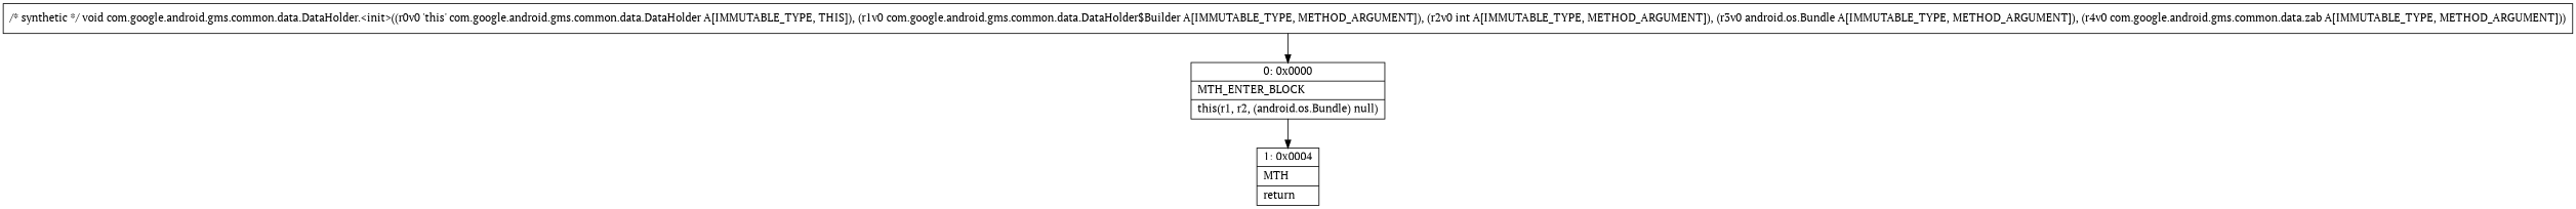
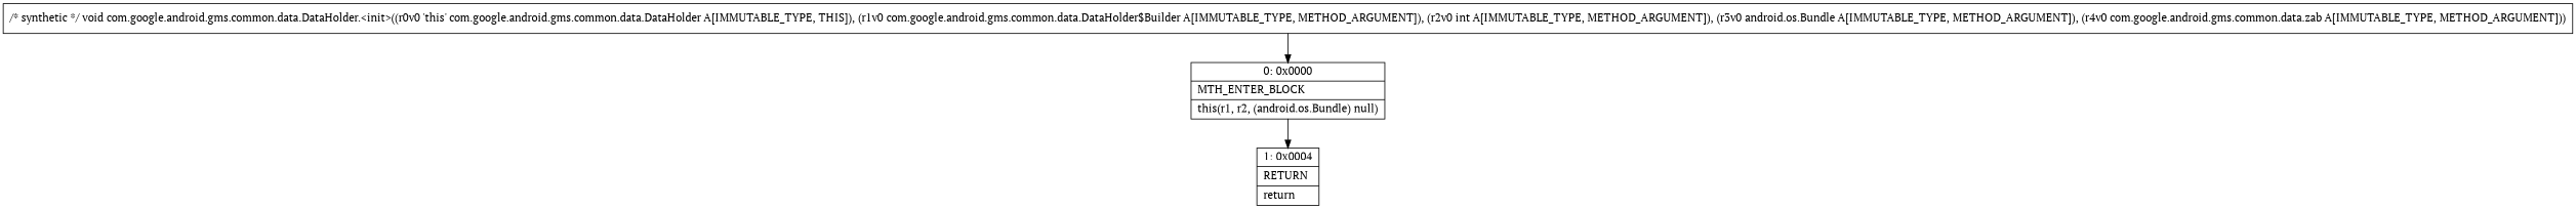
  digraph {
    fontname="PT Serif"
    node [shape=record fontname="PT Serif"]
    edge [fontname="PT Serif"]
    n1 [label="{0\:\ 0x0000|MTH_ENTER_BLOCK\l|this(r1, r2, (android.os.Bundle) null)\l}"]
-   n2 [label="{1\:\ 0x0004|MTH\l|return\l}"]
+   n2 [label="{1\:\ 0x0004|RETURN\l|return\l}"]
    n3 [label="{\/* synthetic *\/ void com.google.android.gms.common.data.DataHolder.\<init\>((r0v0 'this' com.google.android.gms.common.data.DataHolder A[IMMUTABLE_TYPE, THIS]), (r1v0 com.google.android.gms.common.data.DataHolder$Builder A[IMMUTABLE_TYPE, METHOD_ARGUMENT]), (r2v0 int A[IMMUTABLE_TYPE, METHOD_ARGUMENT]), (r3v0 android.os.Bundle A[IMMUTABLE_TYPE, METHOD_ARGUMENT]), (r4v0 com.google.android.gms.common.data.zab A[IMMUTABLE_TYPE, METHOD_ARGUMENT])) }"]
    n1 -> n2
    n3 -> n1
  }
